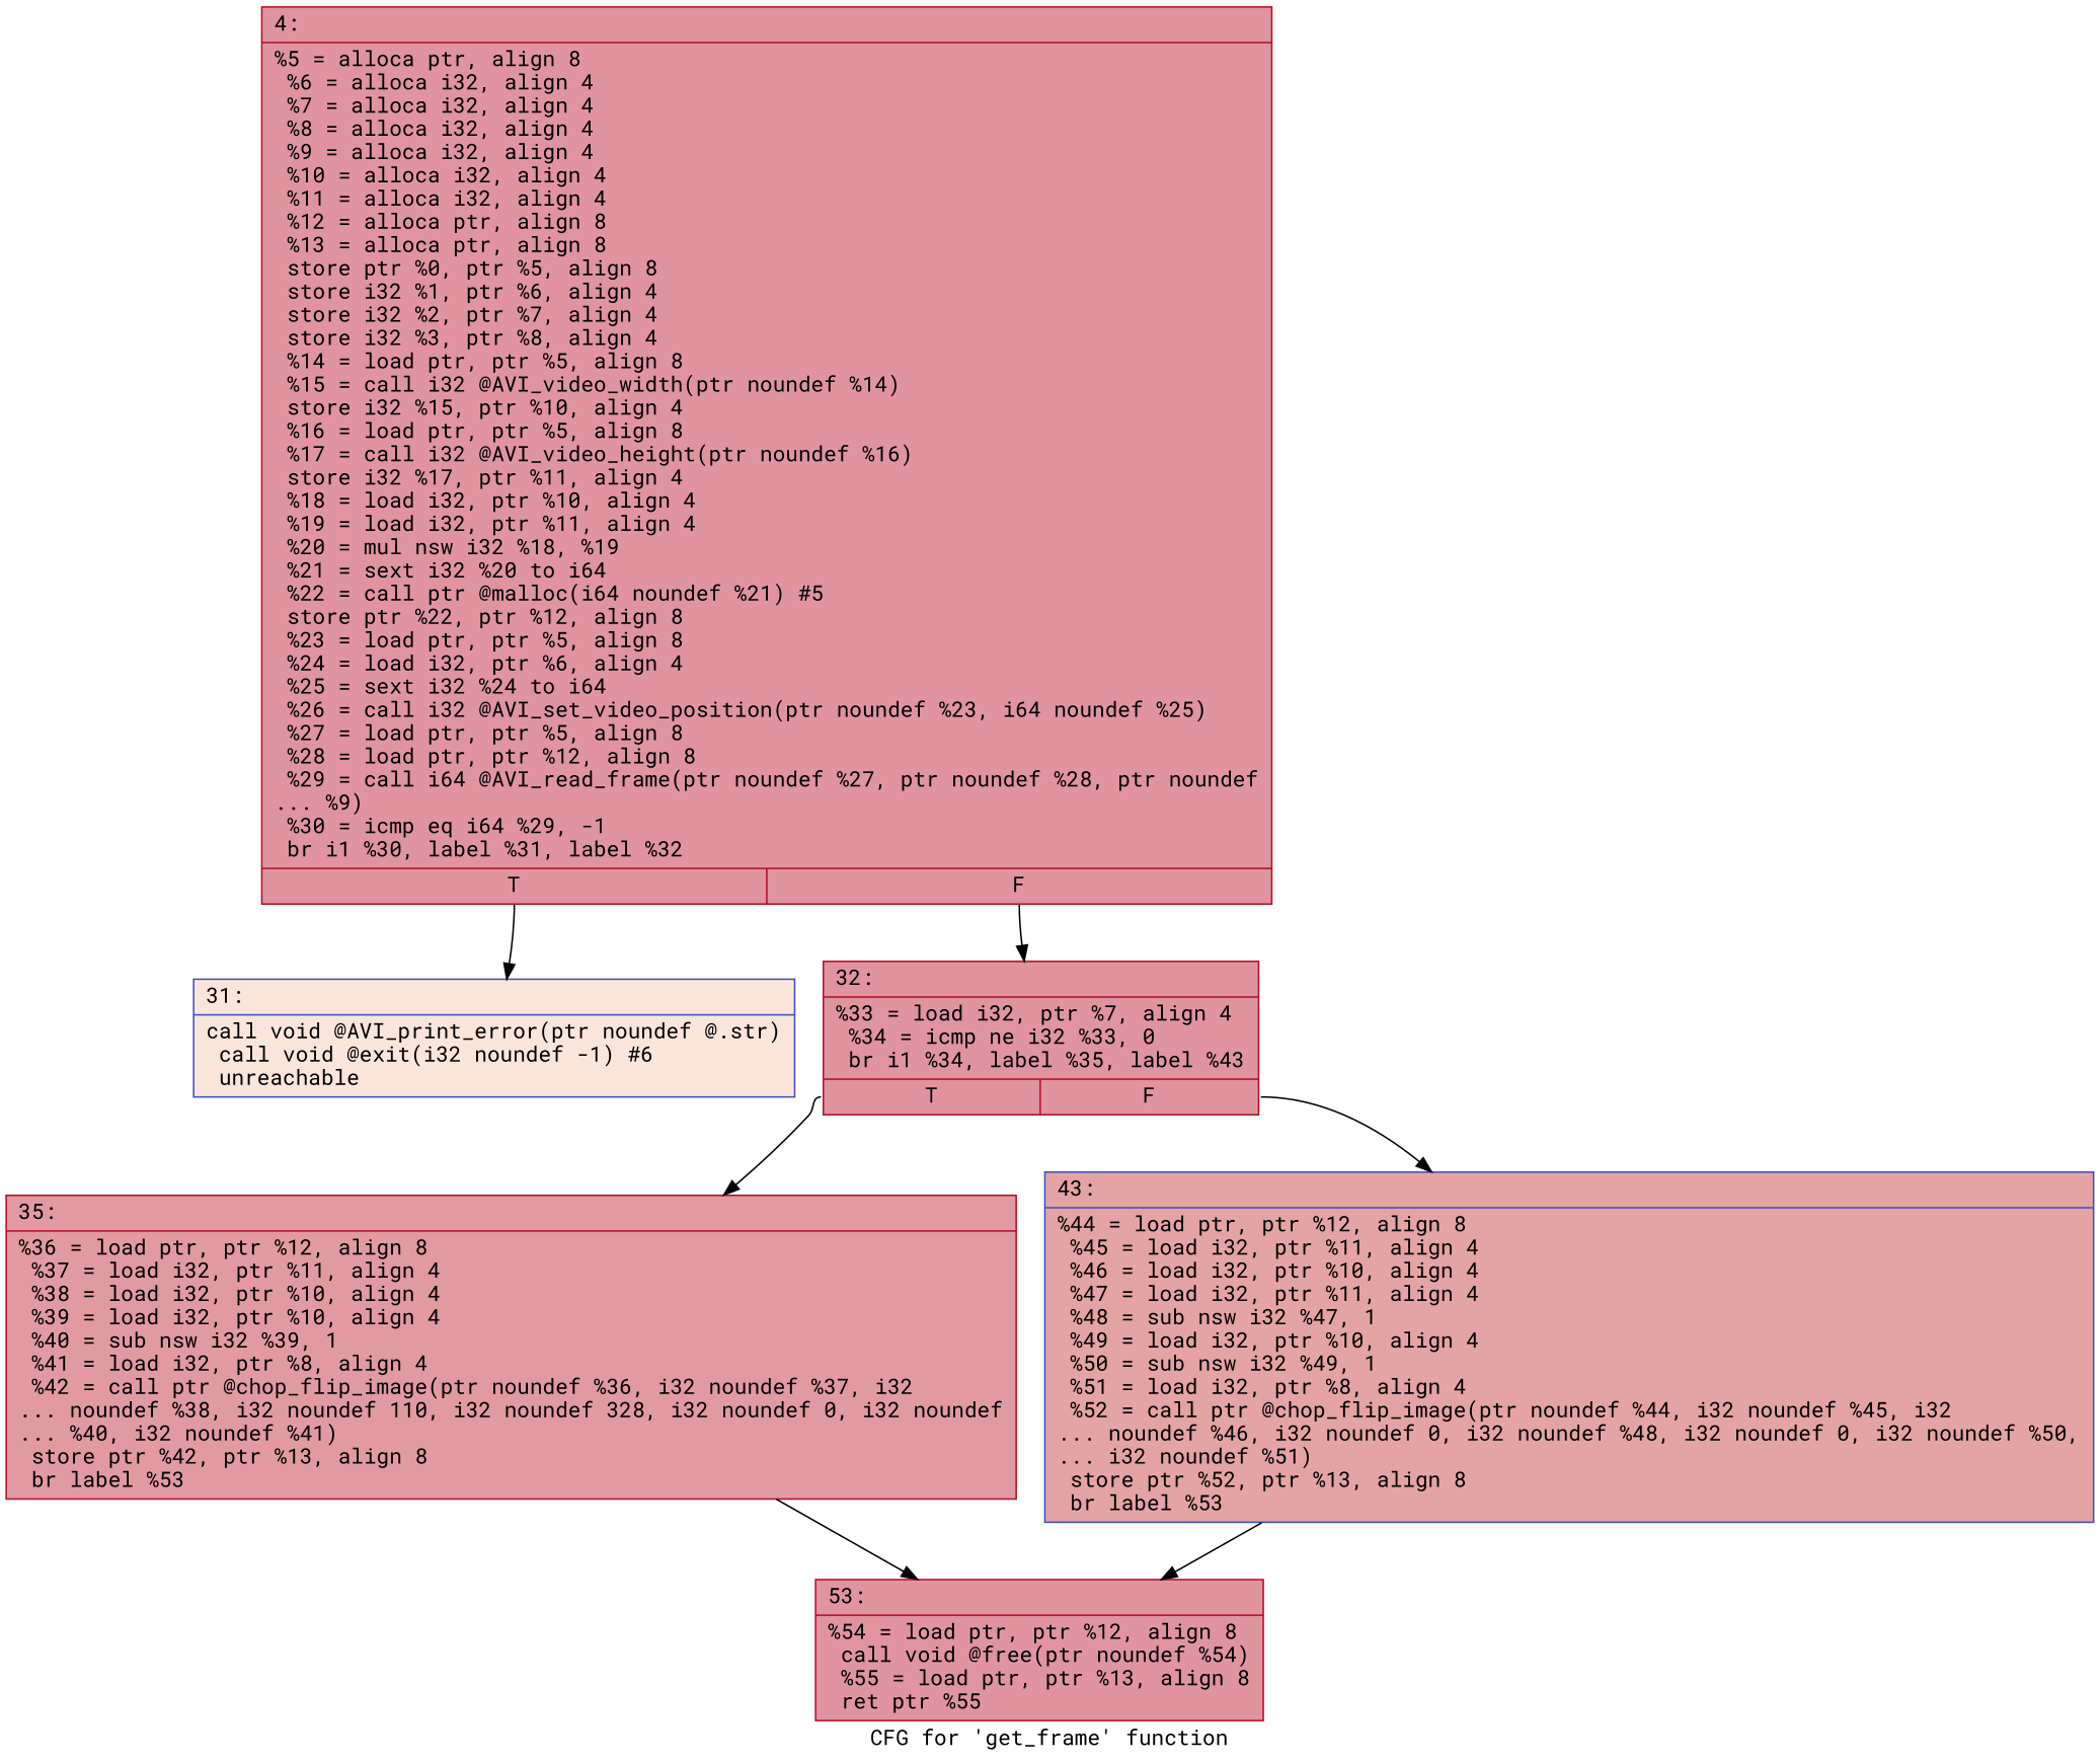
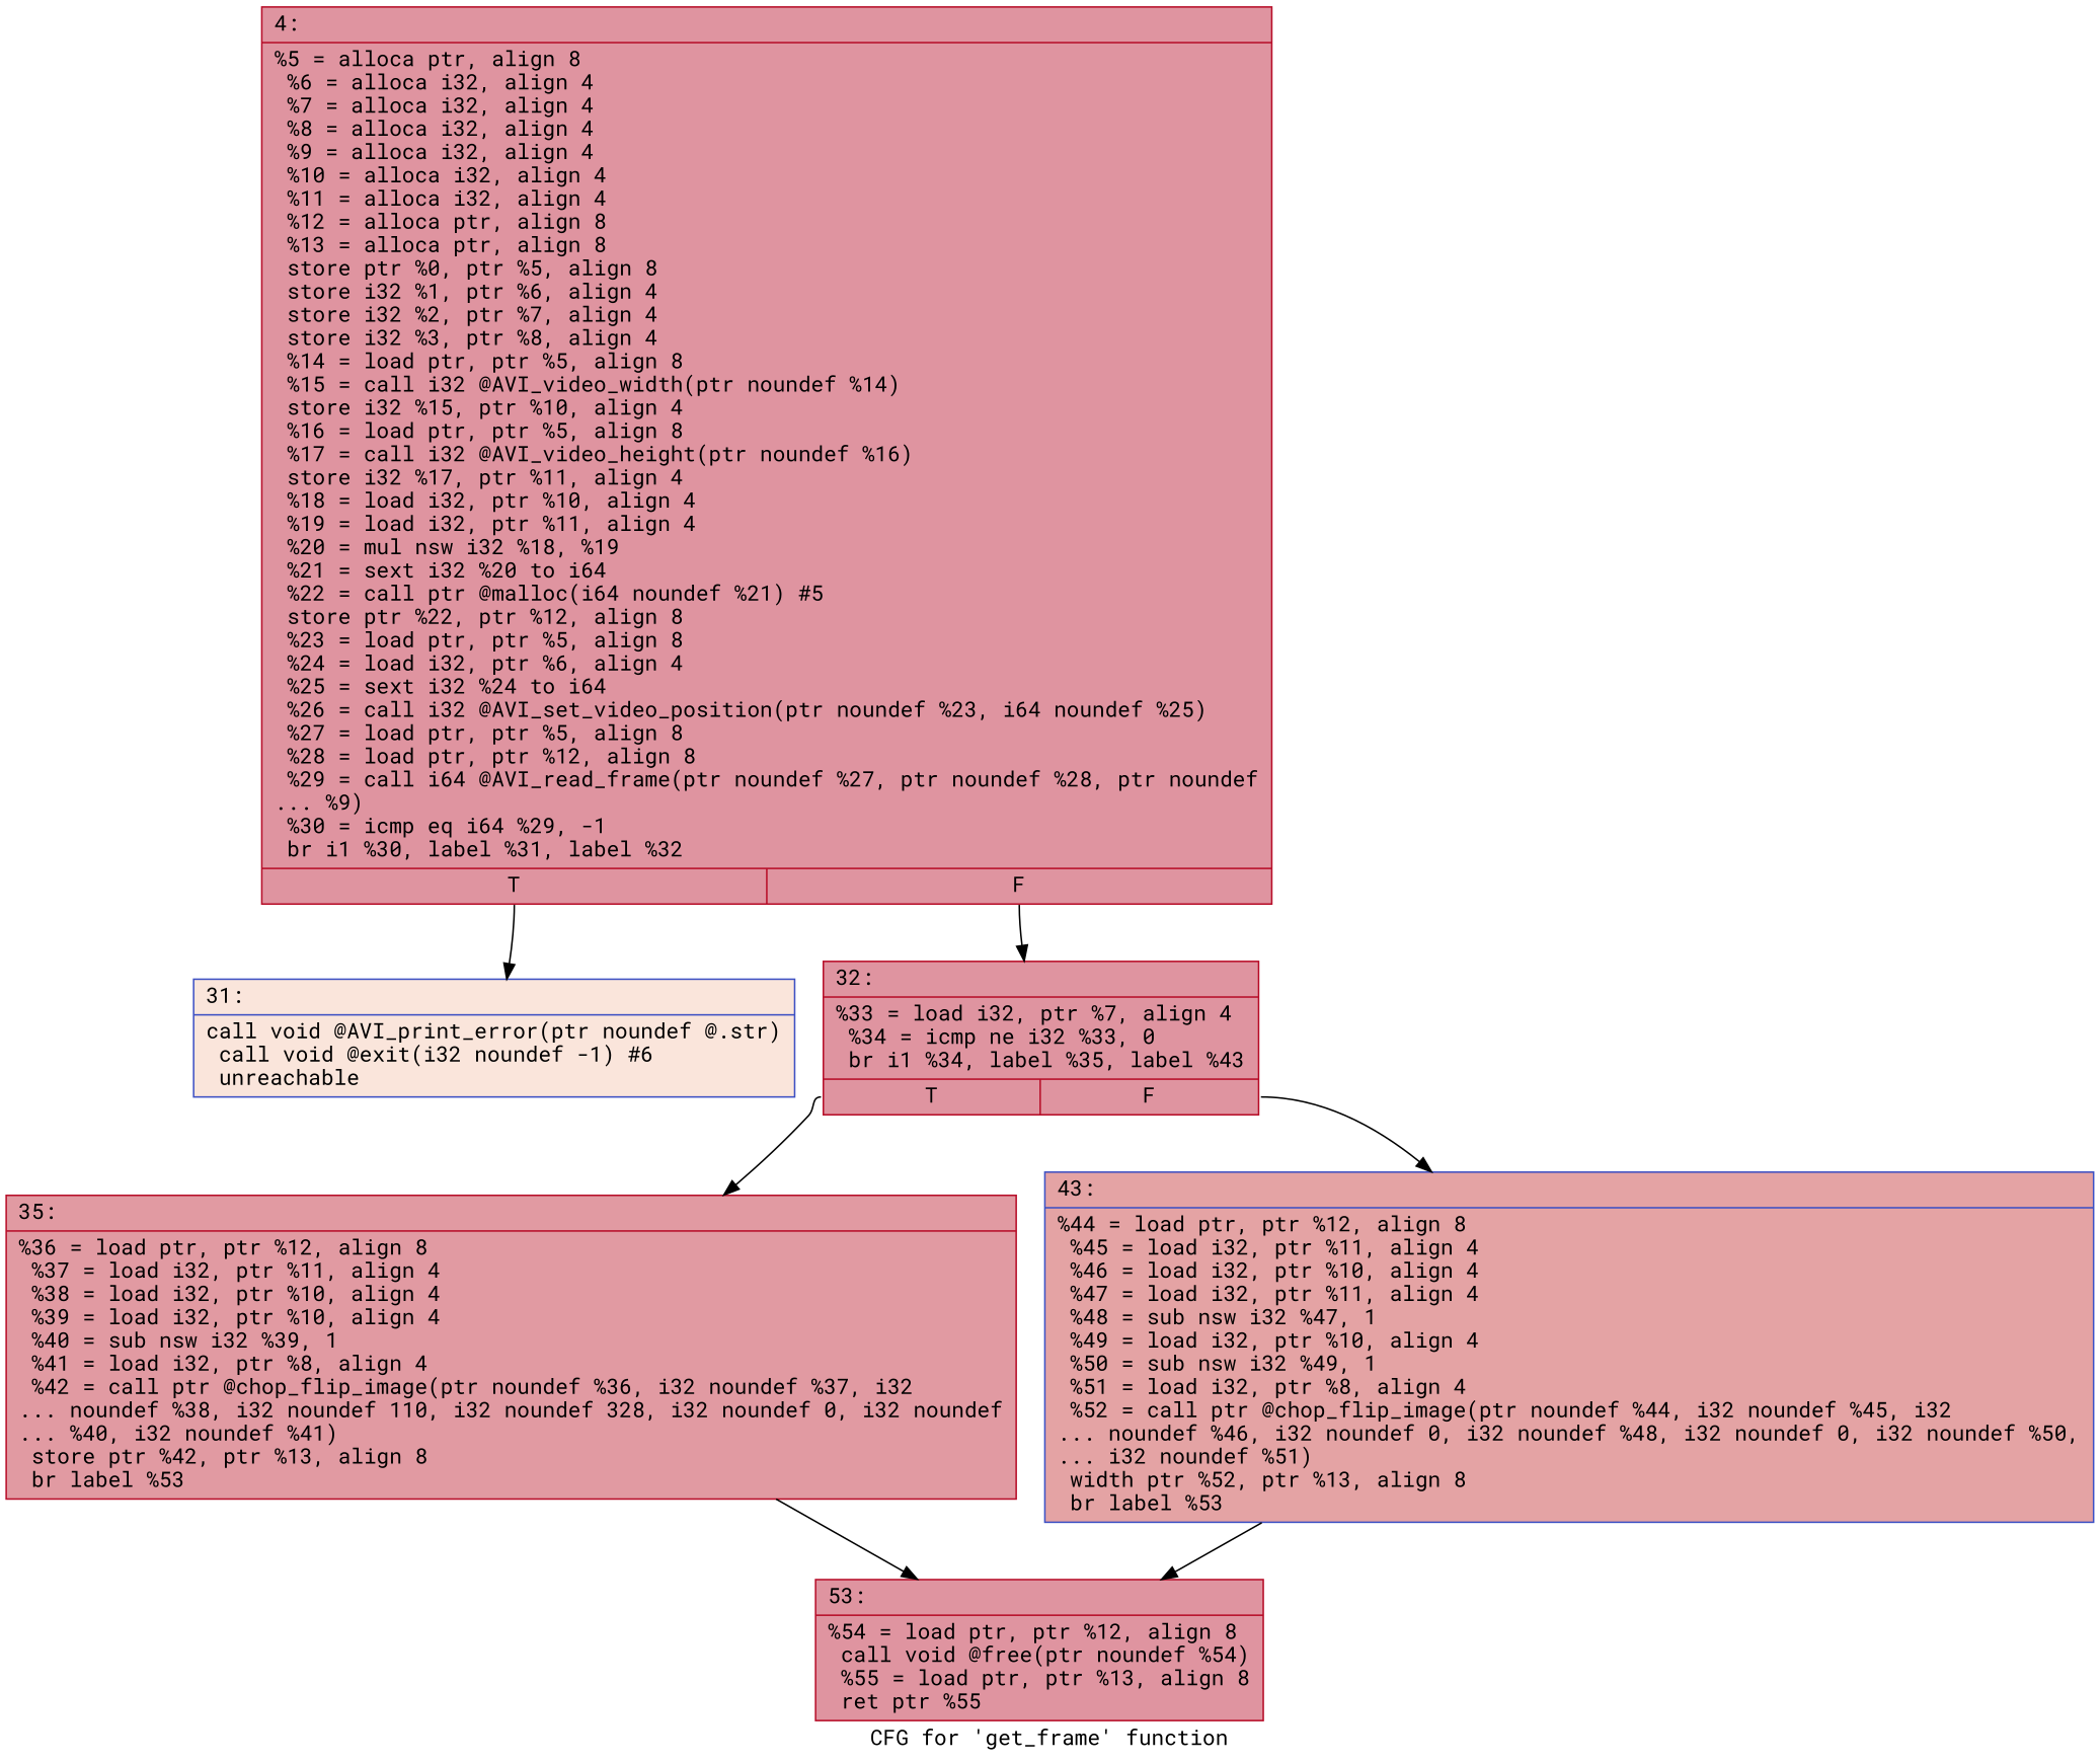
  digraph {
    label="CFG for 'get_frame' function"
    fontname="Roboto Mono"
    node [color="#b70d28ff" fillcolor="#b70d2870" fontname="Roboto Mono" shape=record style=filled]
    edge [fontname="Roboto Mono"]
    n1 [label="{4:\l|  %5 = alloca ptr, align 8\l  %6 = alloca i32, align 4\l  %7 = alloca i32, align 4\l  %8 = alloca i32, align 4\l  %9 = alloca i32, align 4\l  %10 = alloca i32, align 4\l  %11 = alloca i32, align 4\l  %12 = alloca ptr, align 8\l  %13 = alloca ptr, align 8\l  store ptr %0, ptr %5, align 8\l  store i32 %1, ptr %6, align 4\l  store i32 %2, ptr %7, align 4\l  store i32 %3, ptr %8, align 4\l  %14 = load ptr, ptr %5, align 8\l  %15 = call i32 @AVI_video_width(ptr noundef %14)\l  store i32 %15, ptr %10, align 4\l  %16 = load ptr, ptr %5, align 8\l  %17 = call i32 @AVI_video_height(ptr noundef %16)\l  store i32 %17, ptr %11, align 4\l  %18 = load i32, ptr %10, align 4\l  %19 = load i32, ptr %11, align 4\l  %20 = mul nsw i32 %18, %19\l  %21 = sext i32 %20 to i64\l  %22 = call ptr @malloc(i64 noundef %21) #5\l  store ptr %22, ptr %12, align 8\l  %23 = load ptr, ptr %5, align 8\l  %24 = load i32, ptr %6, align 4\l  %25 = sext i32 %24 to i64\l  %26 = call i32 @AVI_set_video_position(ptr noundef %23, i64 noundef %25)\l  %27 = load ptr, ptr %5, align 8\l  %28 = load ptr, ptr %12, align 8\l  %29 = call i64 @AVI_read_frame(ptr noundef %27, ptr noundef %28, ptr noundef\l... %9)\l  %30 = icmp eq i64 %29, -1\l  br i1 %30, label %31, label %32\l|{<s0>T|<s1>F}}"]
    n2 [color="#3d50c3ff" fillcolor="#f4c5ad70" label="{31:\l|  call void @AVI_print_error(ptr noundef @.str)\l  call void @exit(i32 noundef -1) #6\l  unreachable\l}"]
    n3 [label="{32:\l|  %33 = load i32, ptr %7, align 4\l  %34 = icmp ne i32 %33, 0\l  br i1 %34, label %35, label %43\l|{<s0>T|<s1>F}}"]
    n4 [fillcolor="#bb1b2c70" label="{35:\l|  %36 = load ptr, ptr %12, align 8\l  %37 = load i32, ptr %11, align 4\l  %38 = load i32, ptr %10, align 4\l  %39 = load i32, ptr %10, align 4\l  %40 = sub nsw i32 %39, 1\l  %41 = load i32, ptr %8, align 4\l  %42 = call ptr @chop_flip_image(ptr noundef %36, i32 noundef %37, i32\l... noundef %38, i32 noundef 110, i32 noundef 328, i32 noundef 0, i32 noundef\l... %40, i32 noundef %41)\l  store ptr %42, ptr %13, align 8\l  br label %53\l}"]
-   n5 [color="#3d50c3ff" fillcolor="#c32e3170" label="{43:\l|  %44 = load ptr, ptr %12, align 8\l  %45 = load i32, ptr %11, align 4\l  %46 = load i32, ptr %10, align 4\l  %47 = load i32, ptr %11, align 4\l  %48 = sub nsw i32 %47, 1\l  %49 = load i32, ptr %10, align 4\l  %50 = sub nsw i32 %49, 1\l  %51 = load i32, ptr %8, align 4\l  %52 = call ptr @chop_flip_image(ptr noundef %44, i32 noundef %45, i32\l... noundef %46, i32 noundef 0, i32 noundef %48, i32 noundef 0, i32 noundef %50,\l... i32 noundef %51)\l  store ptr %52, ptr %13, align 8\l  br label %53\l}"]
+   n5 [color="#3d50c3ff" fillcolor="#c32e3170" label="{43:\l|  %44 = load ptr, ptr %12, align 8\l  %45 = load i32, ptr %11, align 4\l  %46 = load i32, ptr %10, align 4\l  %47 = load i32, ptr %11, align 4\l  %48 = sub nsw i32 %47, 1\l  %49 = load i32, ptr %10, align 4\l  %50 = sub nsw i32 %49, 1\l  %51 = load i32, ptr %8, align 4\l  %52 = call ptr @chop_flip_image(ptr noundef %44, i32 noundef %45, i32\l... noundef %46, i32 noundef 0, i32 noundef %48, i32 noundef 0, i32 noundef %50,\l... i32 noundef %51)\l  width ptr %52, ptr %13, align 8\l  br label %53\l}"]
    n6 [label="{53:\l|  %54 = load ptr, ptr %12, align 8\l  call void @free(ptr noundef %54)\l  %55 = load ptr, ptr %13, align 8\l  ret ptr %55\l}"]
    n1 -> n2 [tailport=s0]
    n1 -> n3 [tailport=s1]
    n3 -> n4 [tailport=s0]
    n3 -> n5 [tailport=s1]
    n4 -> n6
    n5 -> n6
  }
